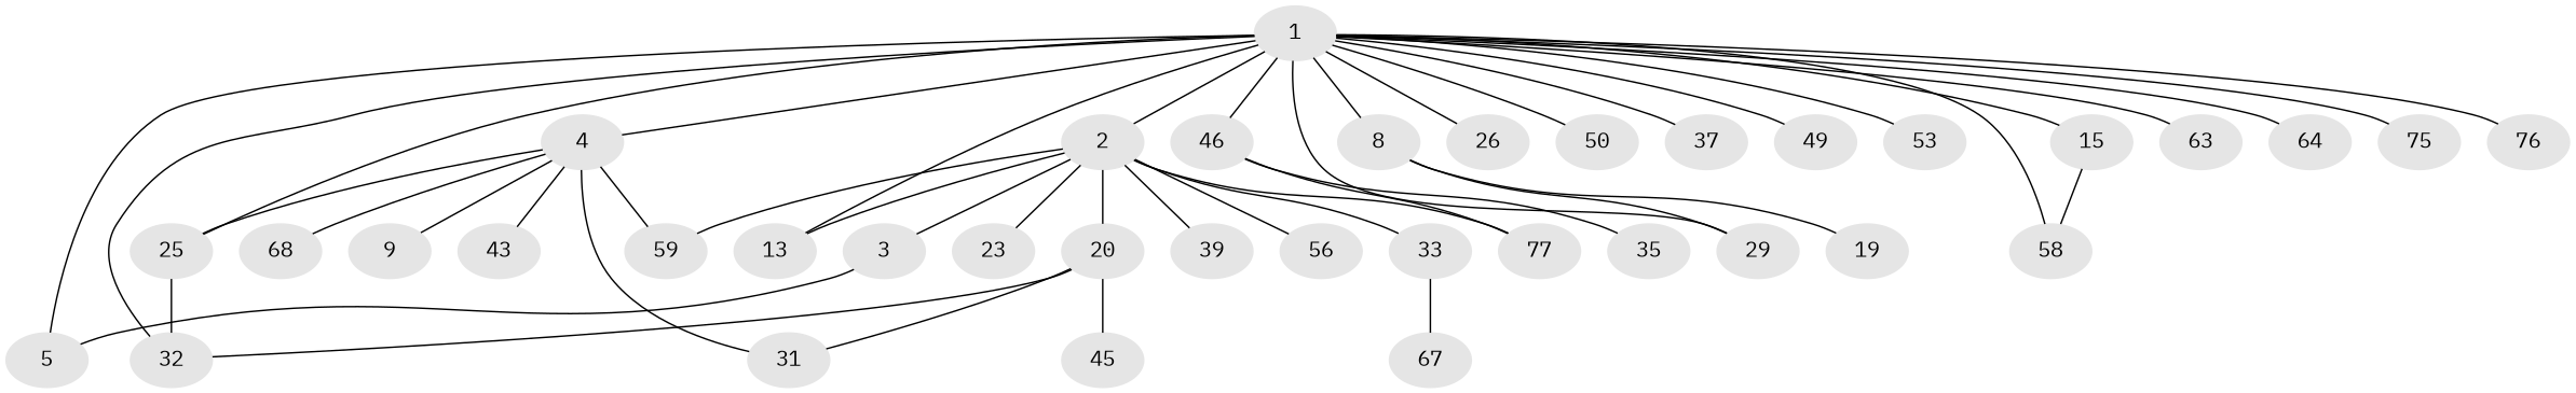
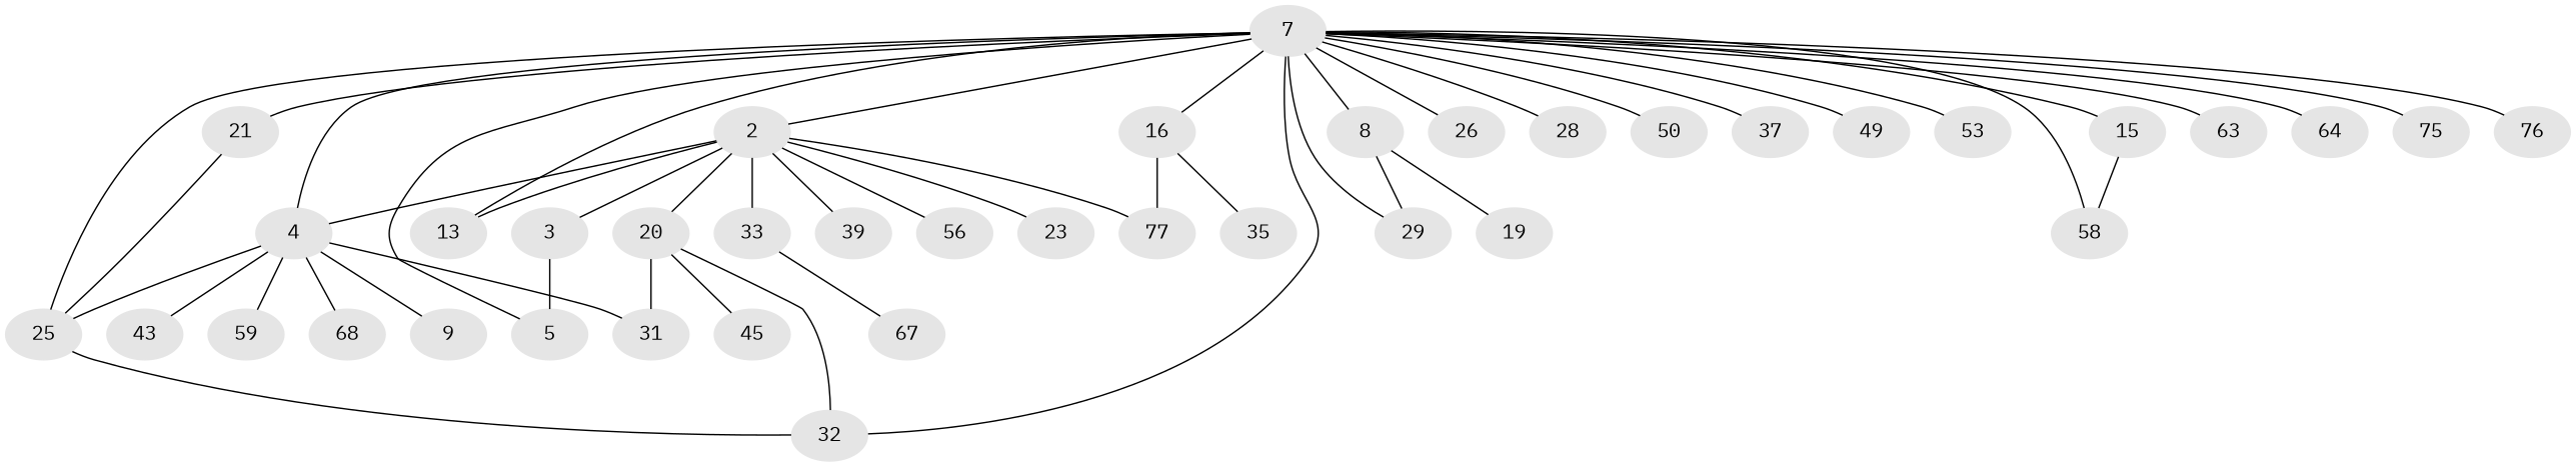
  graph {
    fontname="IBM Plex Mono"
    node [color=gray90 fontname="IBM Plex Mono" style=filled]
    edge [fontname="IBM Plex Mono"]
-   1 [super="+6"]
+   1 [super="+6" label=7]
    2 [super="+38+42+12+78+65"]
    4 [super="+27+7+11+51+48+22"]
    5
    8 [super="+66+70"]
    13 [super="+24"]
-   16 [super="+41+71" label=46]
+   16 [super="+41+71"]
+   21 [super="+52+57"]
    25
    26
+   28
    29 [super="+54"]
    n13 [label=50]
    32
    37
    49
    53
    n18 [label=15]
    58
    63
    64
    75
    76
    3 [super="+40"]
    20 [super="+47+44+60"]
    23 [super="+46"]
    33 [super="+34"]
    39 [super="+61"]
    56
    77
    9 [super="+10"]
    31
    43
    59
    68
    19
    35 [super="+74"]
    45
    67
    1 -- 2
    1 -- 4 [weight=3]
    1 -- 5
    1 -- 8
    1 -- 13
    1 -- 16 [weight=3]
+   1 -- 21 [weight=2]
    1 -- 25
    1 -- 26
+   1 -- 28
    1 -- 29 [weight=2]
    1 -- n13
    1 -- 32
    1 -- 37
    1 -- 49
    1 -- 53
    1 -- n18
    1 -- 58
    1 -- 63
    1 -- 64
    1 -- 75
    1 -- 76
-   2 -- 59
+   2 -- 4
    2 -- 13
    2 -- 3
    2 -- 20 [weight=2]
    2 -- 23
    2 -- 33
    2 -- 39
    2 -- 56
    2 -- 77
    4 -- 25
    4 -- 9
    4 -- 31
    4 -- 43
    4 -- 59
    4 -- 68
    8 -- 29
    8 -- 19
    16 -- 77
    16 -- 35
+   21 -- 25
    25 -- 32
    n18 -- 58
    3 -- 5
    20 -- 32
    20 -- 31
    20 -- 45
    33 -- 67
  }
